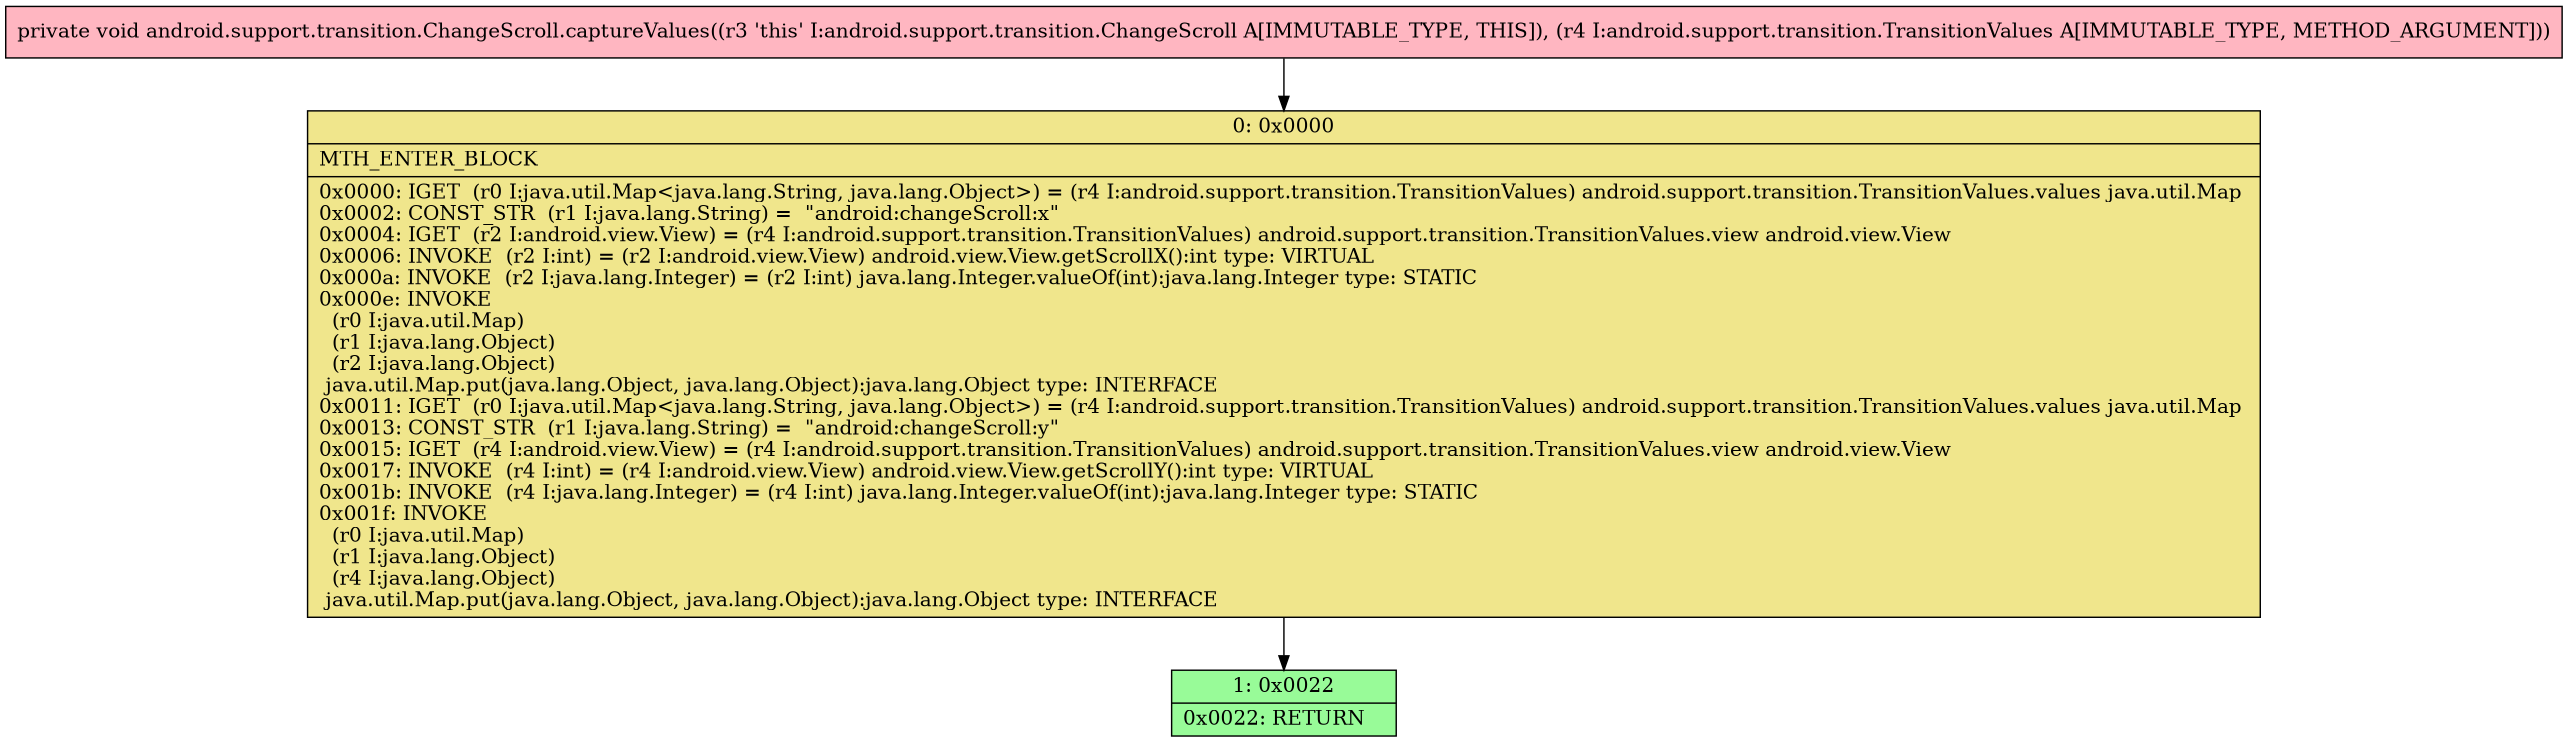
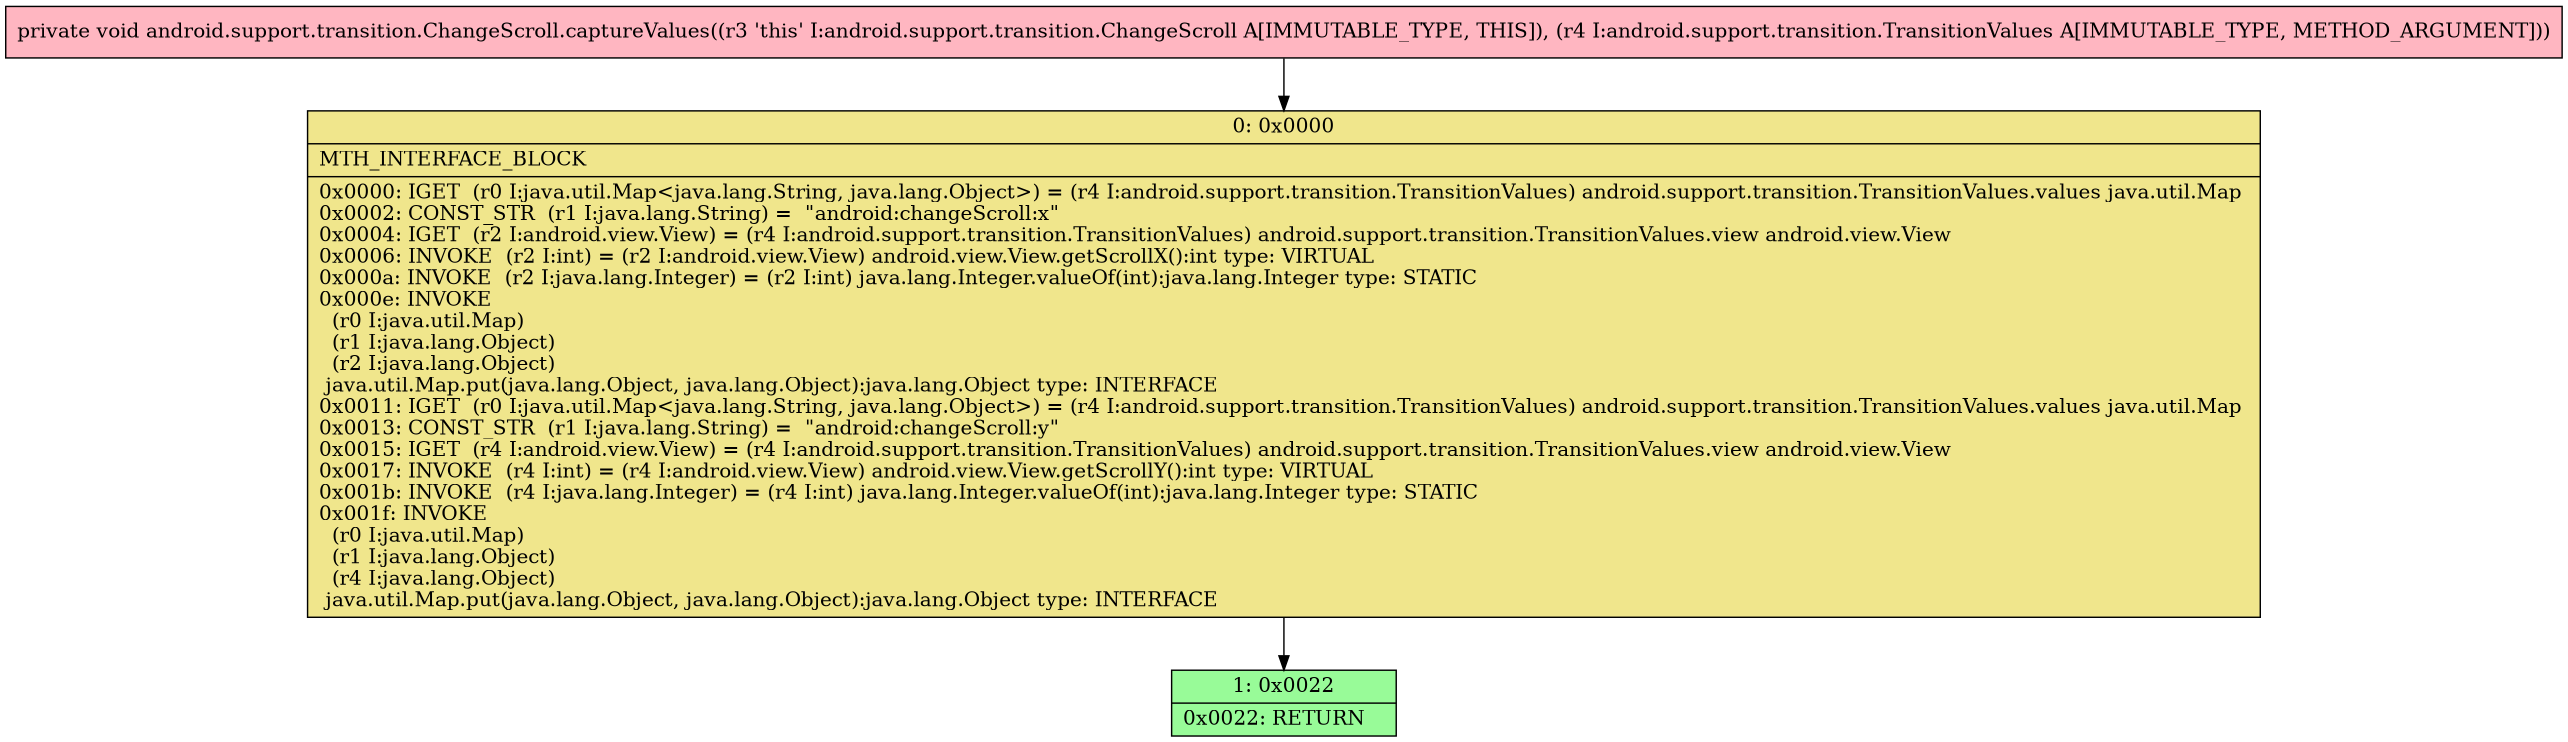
  digraph {
    node [shape=record style=filled]
-   n1 [label="{0\:\ 0x0000|MTH_ENTER_BLOCK\l|0x0000: IGET  (r0 I:java.util.Map\<java.lang.String, java.lang.Object\>) = (r4 I:android.support.transition.TransitionValues) android.support.transition.TransitionValues.values java.util.Map \l0x0002: CONST_STR  (r1 I:java.lang.String) =  \"android:changeScroll:x\" \l0x0004: IGET  (r2 I:android.view.View) = (r4 I:android.support.transition.TransitionValues) android.support.transition.TransitionValues.view android.view.View \l0x0006: INVOKE  (r2 I:int) = (r2 I:android.view.View) android.view.View.getScrollX():int type: VIRTUAL \l0x000a: INVOKE  (r2 I:java.lang.Integer) = (r2 I:int) java.lang.Integer.valueOf(int):java.lang.Integer type: STATIC \l0x000e: INVOKE  \l  (r0 I:java.util.Map)\l  (r1 I:java.lang.Object)\l  (r2 I:java.lang.Object)\l java.util.Map.put(java.lang.Object, java.lang.Object):java.lang.Object type: INTERFACE \l0x0011: IGET  (r0 I:java.util.Map\<java.lang.String, java.lang.Object\>) = (r4 I:android.support.transition.TransitionValues) android.support.transition.TransitionValues.values java.util.Map \l0x0013: CONST_STR  (r1 I:java.lang.String) =  \"android:changeScroll:y\" \l0x0015: IGET  (r4 I:android.view.View) = (r4 I:android.support.transition.TransitionValues) android.support.transition.TransitionValues.view android.view.View \l0x0017: INVOKE  (r4 I:int) = (r4 I:android.view.View) android.view.View.getScrollY():int type: VIRTUAL \l0x001b: INVOKE  (r4 I:java.lang.Integer) = (r4 I:int) java.lang.Integer.valueOf(int):java.lang.Integer type: STATIC \l0x001f: INVOKE  \l  (r0 I:java.util.Map)\l  (r1 I:java.lang.Object)\l  (r4 I:java.lang.Object)\l java.util.Map.put(java.lang.Object, java.lang.Object):java.lang.Object type: INTERFACE \l}" fillcolor=khaki]
+   n1 [label="{0\:\ 0x0000|MTH_INTERFACE_BLOCK\l|0x0000: IGET  (r0 I:java.util.Map\<java.lang.String, java.lang.Object\>) = (r4 I:android.support.transition.TransitionValues) android.support.transition.TransitionValues.values java.util.Map \l0x0002: CONST_STR  (r1 I:java.lang.String) =  \"android:changeScroll:x\" \l0x0004: IGET  (r2 I:android.view.View) = (r4 I:android.support.transition.TransitionValues) android.support.transition.TransitionValues.view android.view.View \l0x0006: INVOKE  (r2 I:int) = (r2 I:android.view.View) android.view.View.getScrollX():int type: VIRTUAL \l0x000a: INVOKE  (r2 I:java.lang.Integer) = (r2 I:int) java.lang.Integer.valueOf(int):java.lang.Integer type: STATIC \l0x000e: INVOKE  \l  (r0 I:java.util.Map)\l  (r1 I:java.lang.Object)\l  (r2 I:java.lang.Object)\l java.util.Map.put(java.lang.Object, java.lang.Object):java.lang.Object type: INTERFACE \l0x0011: IGET  (r0 I:java.util.Map\<java.lang.String, java.lang.Object\>) = (r4 I:android.support.transition.TransitionValues) android.support.transition.TransitionValues.values java.util.Map \l0x0013: CONST_STR  (r1 I:java.lang.String) =  \"android:changeScroll:y\" \l0x0015: IGET  (r4 I:android.view.View) = (r4 I:android.support.transition.TransitionValues) android.support.transition.TransitionValues.view android.view.View \l0x0017: INVOKE  (r4 I:int) = (r4 I:android.view.View) android.view.View.getScrollY():int type: VIRTUAL \l0x001b: INVOKE  (r4 I:java.lang.Integer) = (r4 I:int) java.lang.Integer.valueOf(int):java.lang.Integer type: STATIC \l0x001f: INVOKE  \l  (r0 I:java.util.Map)\l  (r1 I:java.lang.Object)\l  (r4 I:java.lang.Object)\l java.util.Map.put(java.lang.Object, java.lang.Object):java.lang.Object type: INTERFACE \l}" fillcolor=khaki]
    n2 [label="{1\:\ 0x0022|0x0022: RETURN   \l}" fillcolor=palegreen]
    n3 [label="{private void android.support.transition.ChangeScroll.captureValues((r3 'this' I:android.support.transition.ChangeScroll A[IMMUTABLE_TYPE, THIS]), (r4 I:android.support.transition.TransitionValues A[IMMUTABLE_TYPE, METHOD_ARGUMENT])) }" fillcolor=lightpink]
    n1 -> n2
    n3 -> n1
  }
